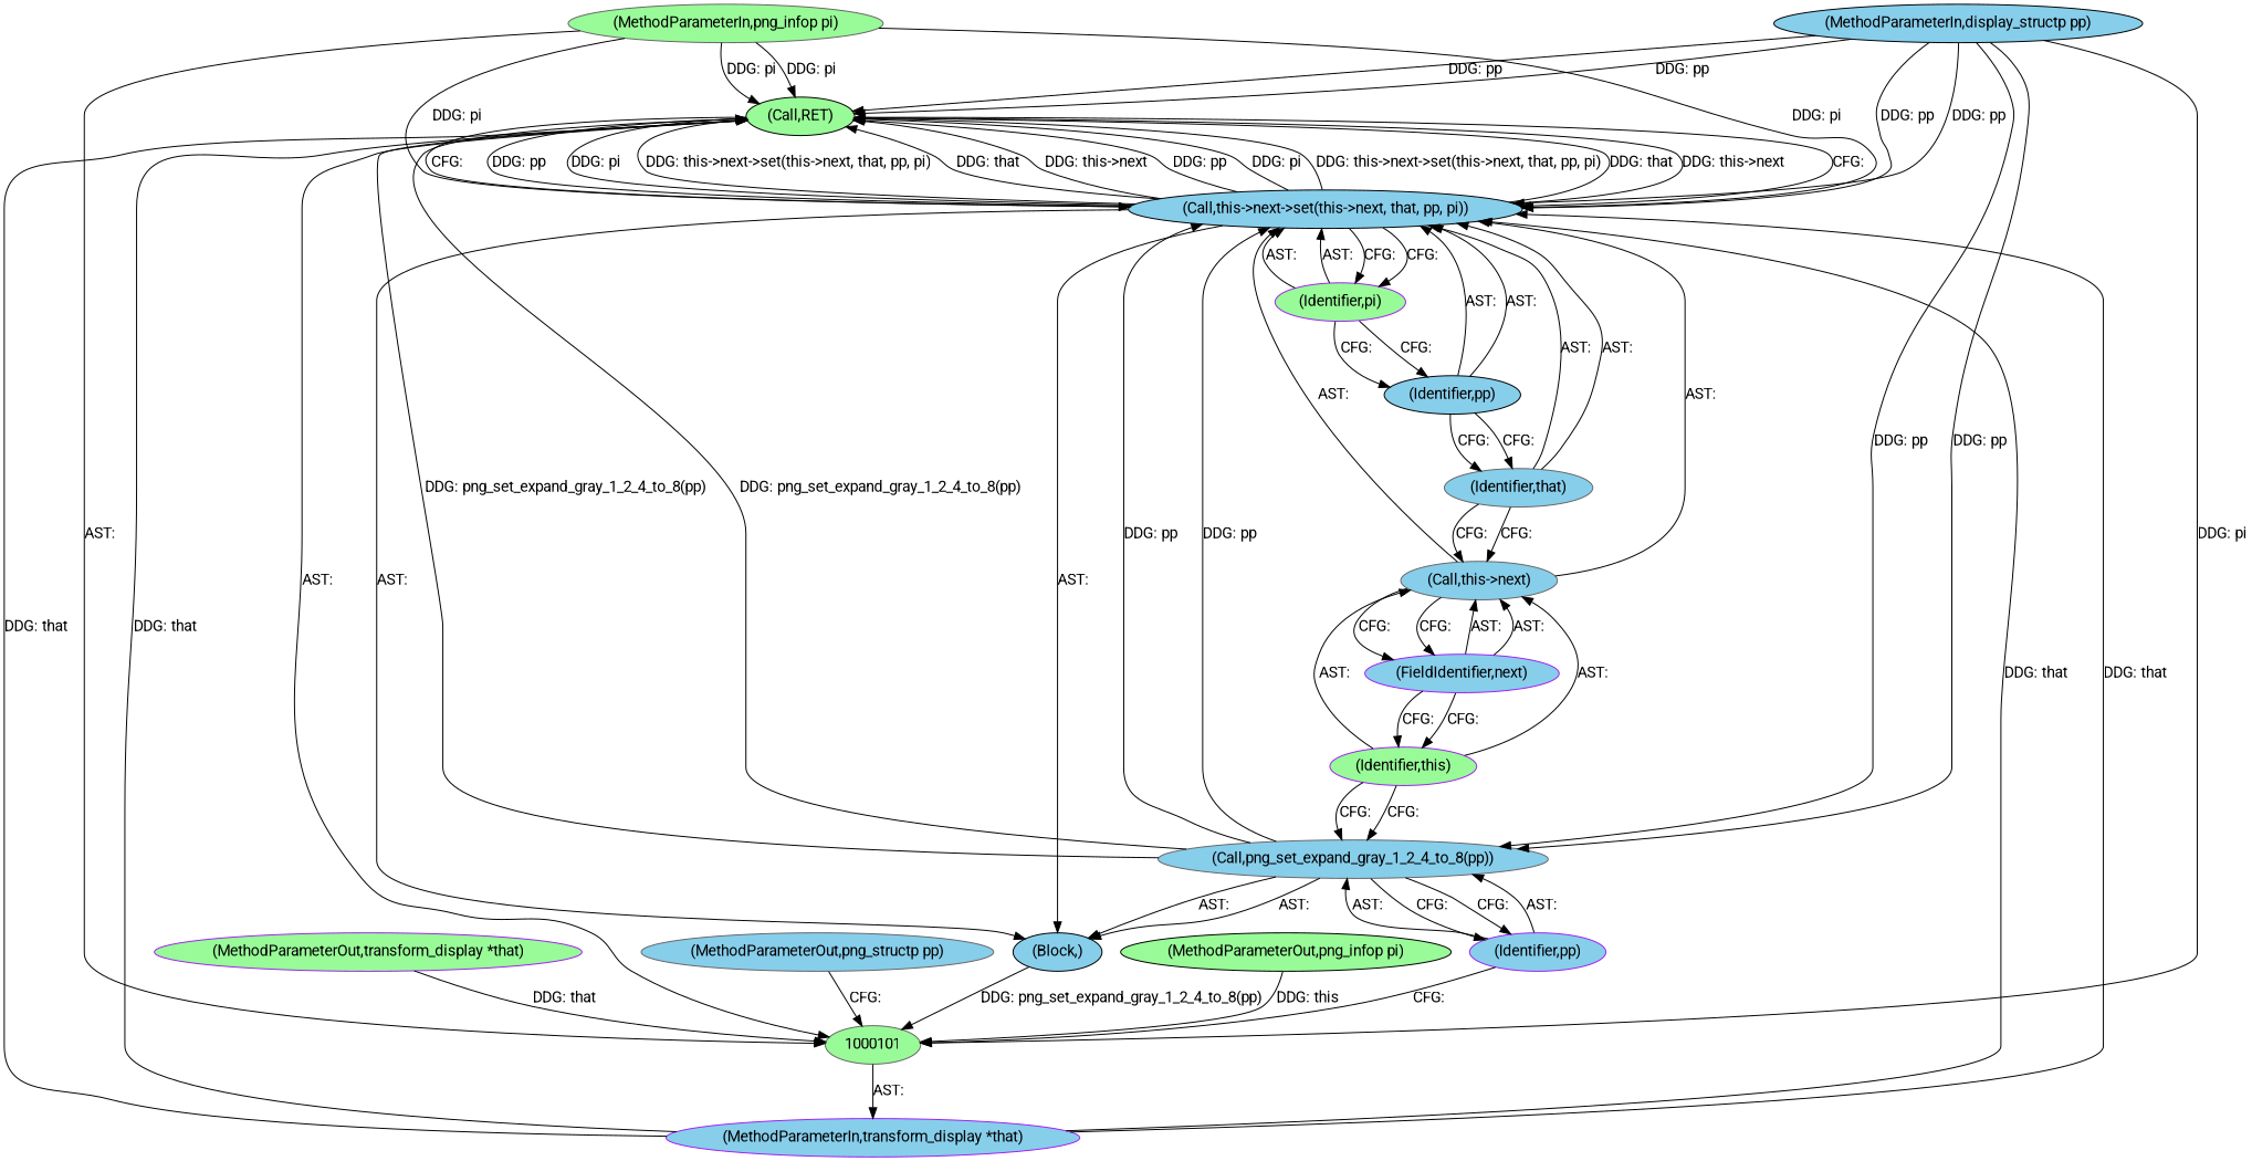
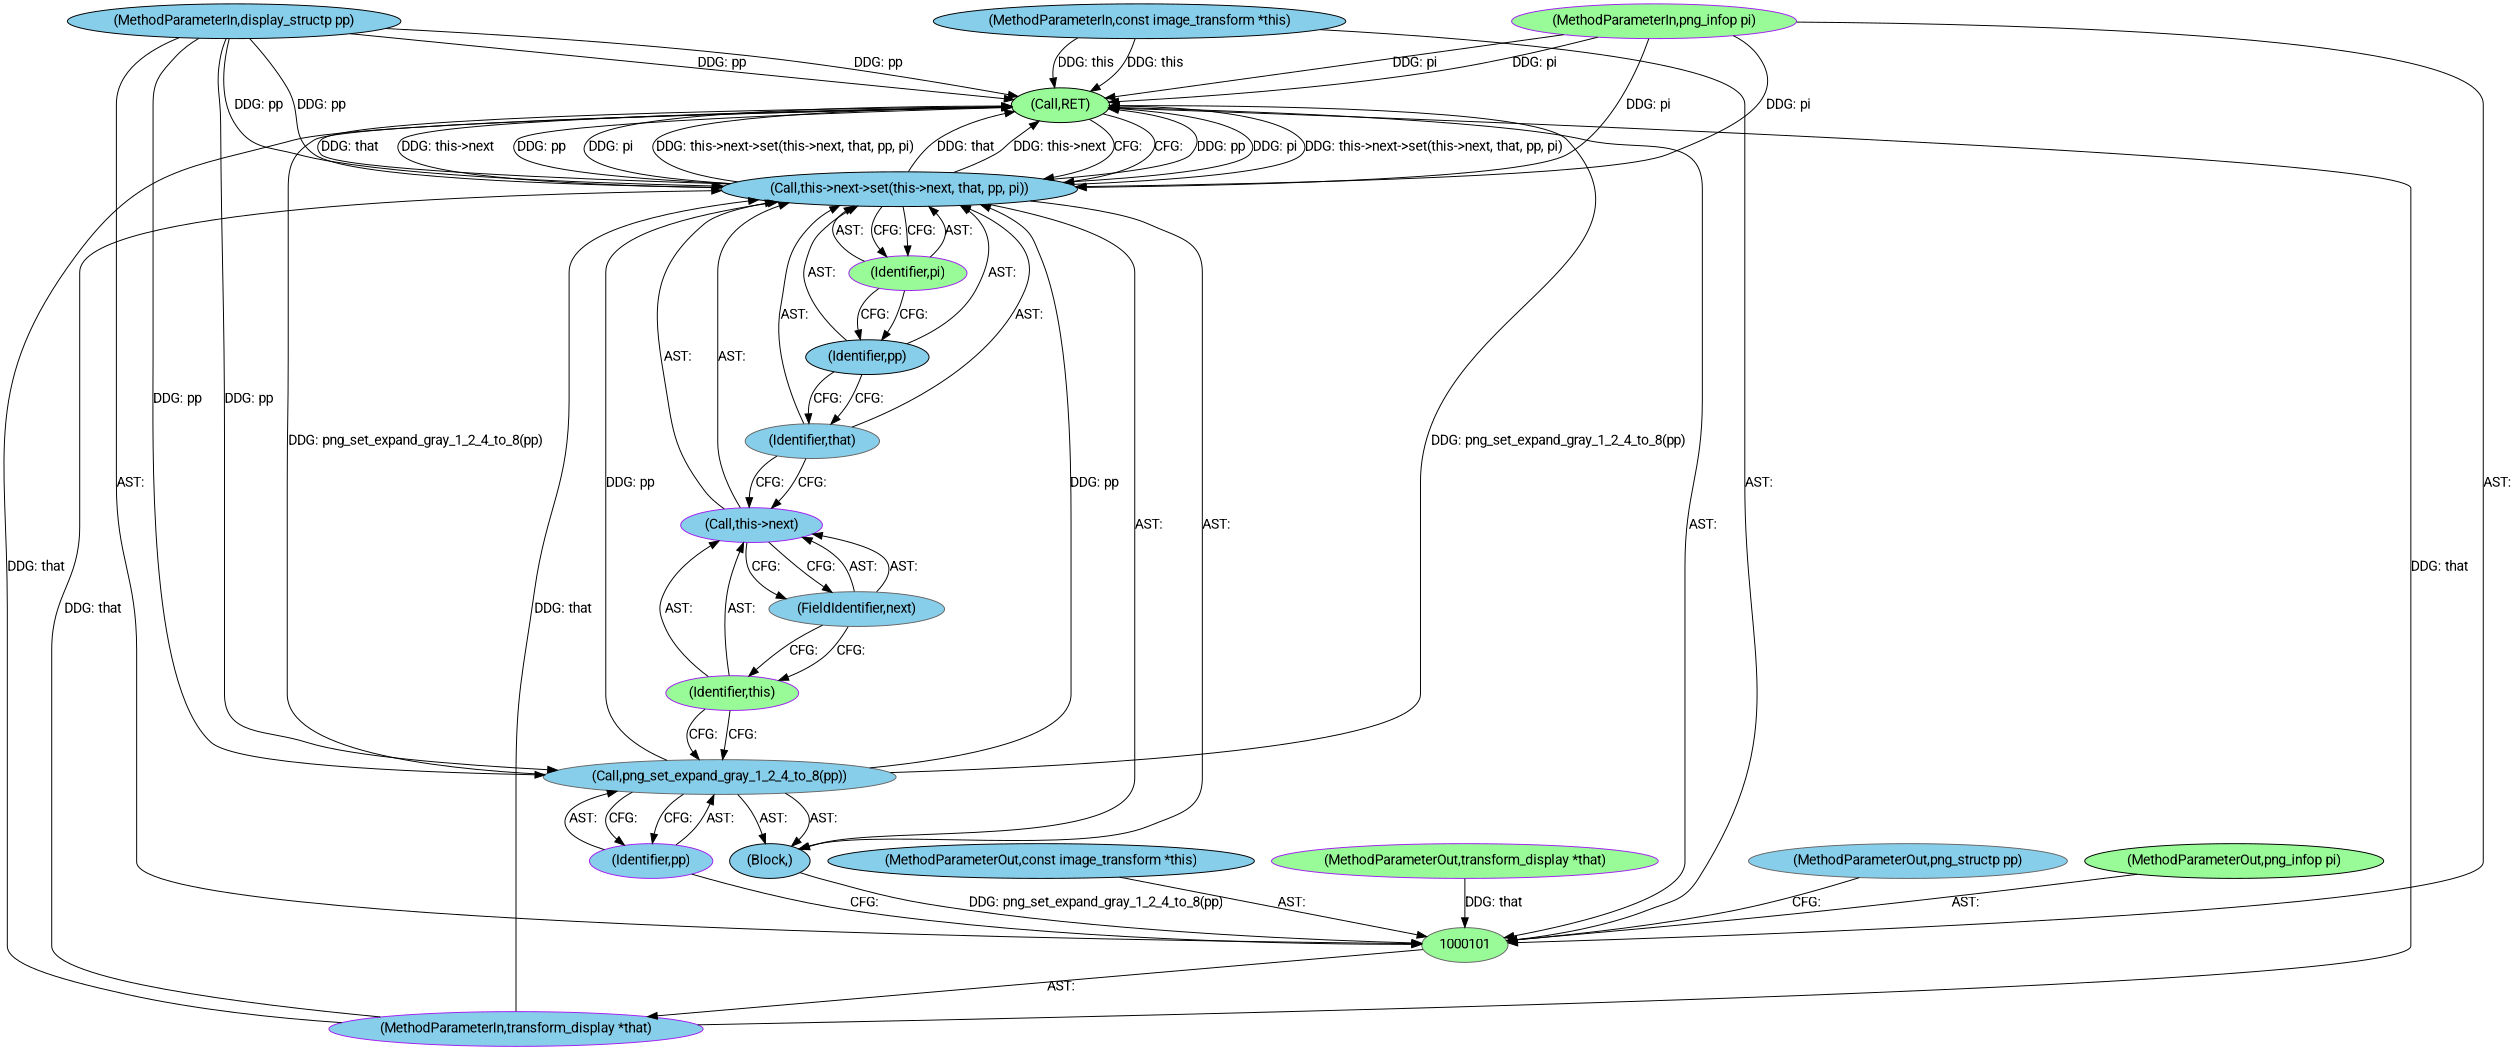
  digraph {
    fontname=Roboto
    node [color=black fillcolor=skyblue fontname=Roboto style=filled]
    edge [fontname=Roboto]
    n1 [fillcolor=palegreen label="(Call,RET)"]
    n2 [label="(Call,this->next->set(this->next, that, pp, pi))"]
    1000101 [color=gray40 fillcolor=palegreen]
    n4 [label="(Block,)"]
    n5 [color=purple fillcolor=palegreen label="(Identifier,pi)"]
    n6 [color=purple label="(MethodParameterIn,transform_display *that)"]
    n7 [color=purple fillcolor=palegreen label="(MethodParameterOut,transform_display *that)"]
+   n8 [label="(MethodParameterIn,const image_transform *this)"]
+   n9 [label="(MethodParameterOut,const image_transform *this)"]
    n10 [label="(MethodParameterIn,display_structp pp)"]
    n11 [color=gray40 label="(Call,png_set_expand_gray_1_2_4_to_8(pp))"]
    n12 [color=purple label="(Identifier,pp)"]
    n13 [color=gray40 label="(MethodParameterOut,png_structp pp)"]
-   n14 [color=gray40 fillcolor=palegreen label="(MethodParameterIn,png_infop pi)"]
+   n14 [color=purple fillcolor=palegreen label="(MethodParameterIn,png_infop pi)"]
    n15 [fillcolor=palegreen label="(MethodParameterOut,png_infop pi)"]
-   n16 [color=gray40 label="(Call,this->next)"]
-   n17 [color=purple label="(FieldIdentifier,next)"]
+   n16 [color=purple label="(Call,this->next)"]
+   n17 [color=gray40 label="(FieldIdentifier,next)"]
    n18 [color=purple fillcolor=palegreen label="(Identifier,this)"]
    n19 [color=gray40 label="(Identifier,that)"]
    n20 [label="(Identifier,pp)"]
    n1 -> n2 [label="CFG: "]
    n1 -> n2 [label="CFG: "]
    n1 -> 1000101 [label="AST: "]
    n2 -> n1 [label="DDG: pp"]
    n2 -> n1 [label="DDG: pi"]
    n2 -> n1 [label="DDG: this->next->set(this->next, that, pp, pi)"]
    n2 -> n1 [label="DDG: that"]
    n2 -> n1 [label="DDG: this->next"]
    n2 -> n1 [label="DDG: pp"]
    n2 -> n1 [label="DDG: pi"]
    n2 -> n1 [label="DDG: this->next->set(this->next, that, pp, pi)"]
    n2 -> n1 [label="DDG: that"]
    n2 -> n1 [label="DDG: this->next"]
    n2 -> n4 [label="AST: "]
    n2 -> n4 [label="AST: "]
    n2 -> n5 [label="CFG: "]
    n2 -> n5 [label="CFG: "]
    1000101 -> n6 [label="AST: "]
    n4 -> 1000101 [label="DDG: png_set_expand_gray_1_2_4_to_8(pp)"]
    n5 -> n2 [label="AST: "]
    n5 -> n2 [label="AST: "]
    n5 -> n20 [label="CFG: "]
    n5 -> n20 [label="CFG: "]
    n6 -> n1 [label="DDG: that"]
    n6 -> n1 [label="DDG: that"]
    n6 -> n2 [label="DDG: that"]
    n6 -> n2 [label="DDG: that"]
    n7 -> 1000101 [label="DDG: that"]
+   n8 -> n1 [label="DDG: this"]
+   n8 -> n1 [label="DDG: this"]
+   n8 -> 1000101 [label="AST: "]
+   n9 -> 1000101 [label="AST: "]
    n10 -> n1 [label="DDG: pp"]
    n10 -> n1 [label="DDG: pp"]
    n10 -> n2 [label="DDG: pp"]
    n10 -> n2 [label="DDG: pp"]
-   n10 -> 1000101 [label="DDG: pi"]
+   n10 -> 1000101 [label="AST: "]
    n10 -> n11 [label="DDG: pp"]
    n10 -> n11 [label="DDG: pp"]
    n11 -> n1 [label="DDG: png_set_expand_gray_1_2_4_to_8(pp)"]
    n11 -> n1 [label="DDG: png_set_expand_gray_1_2_4_to_8(pp)"]
    n11 -> n2 [label="DDG: pp"]
    n11 -> n2 [label="DDG: pp"]
    n11 -> n4 [label="AST: "]
    n11 -> n4 [label="AST: "]
    n11 -> n12 [label="CFG: "]
    n11 -> n12 [label="CFG: "]
    n12 -> 1000101 [label="CFG: "]
    n12 -> n11 [label="AST: "]
    n12 -> n11 [label="AST: "]
    n13 -> 1000101 [label="CFG: "]
    n14 -> n1 [label="DDG: pi"]
    n14 -> n1 [label="DDG: pi"]
    n14 -> n2 [label="DDG: pi"]
    n14 -> n2 [label="DDG: pi"]
    n14 -> 1000101 [label="AST: "]
-   n15 -> 1000101 [label="DDG: this"]
+   n15 -> 1000101 [label="AST: "]
    n16 -> n2 [label="AST: "]
    n16 -> n2 [label="AST: "]
    n16 -> n17 [label="CFG: "]
    n16 -> n17 [label="CFG: "]
    n17 -> n16 [label="AST: "]
    n17 -> n16 [label="AST: "]
    n17 -> n18 [label="CFG: "]
    n17 -> n18 [label="CFG: "]
    n18 -> n11 [label="CFG: "]
    n18 -> n11 [label="CFG: "]
    n18 -> n16 [label="AST: "]
    n18 -> n16 [label="AST: "]
    n19 -> n2 [label="AST: "]
    n19 -> n2 [label="AST: "]
    n19 -> n16 [label="CFG: "]
    n19 -> n16 [label="CFG: "]
    n20 -> n2 [label="AST: "]
    n20 -> n2 [label="AST: "]
    n20 -> n19 [label="CFG: "]
    n20 -> n19 [label="CFG: "]
  }
